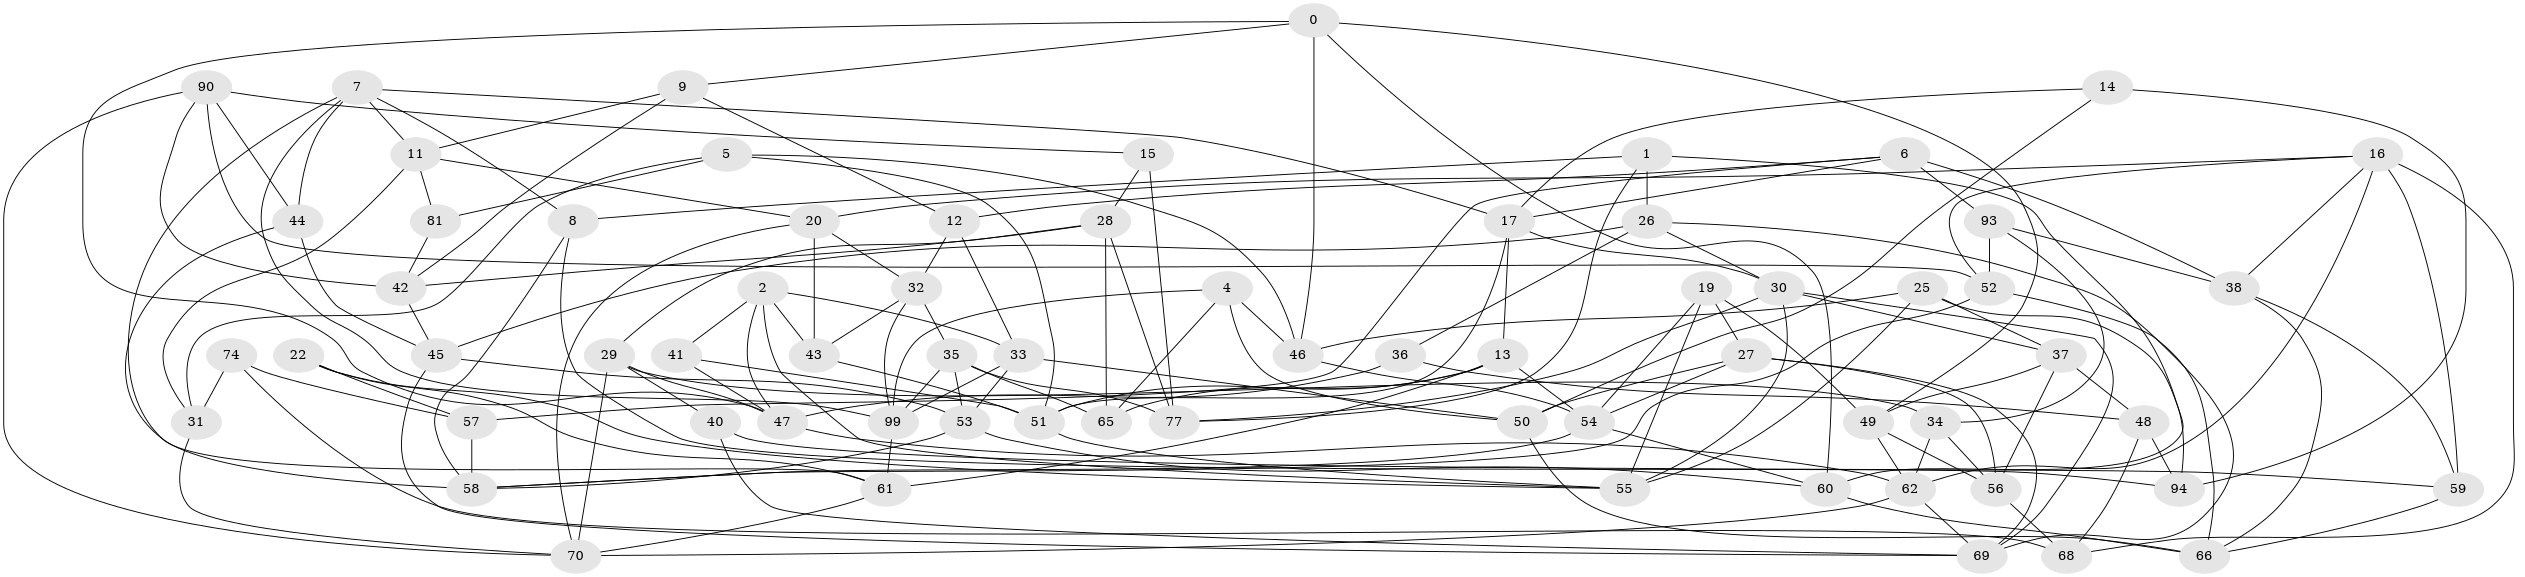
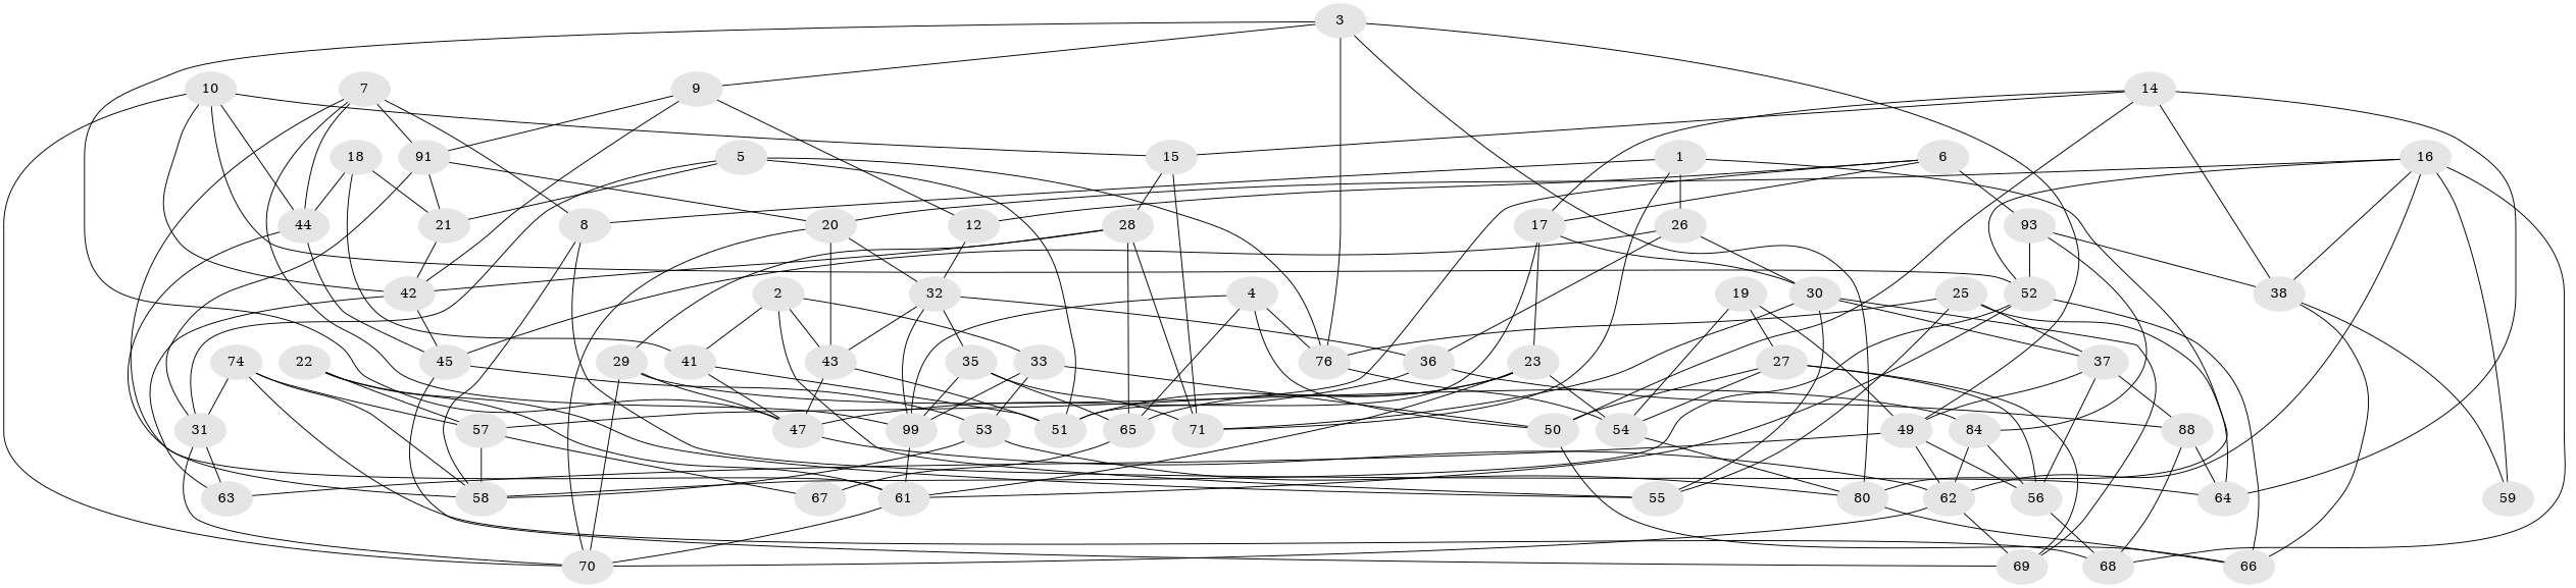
  graph {
    node [color=gray90 style=filled]
    edge [weight=1.0]
    1
    8
    26
-   60
-   71 [label=77]
+   60 [label=80]
+   71
    58
-   64 [label=94]
+   64
    30
    36
    45
    69
    66
    2
    33
    41
    43
    55
    n18 [label=99]
    50
    53
    47
    51
-   3 [label=0]
+   3
    9
-   46
+   46 [label=76]
    49
    12
-   11
+   11 [label=91]
    42
    54
    62
    56
+   63
    4
    65
    61
+   67
    5
-   21 [label=81]
+   21
    31
    70
    6
    n43 [label=93]
    17
    57
    32
    52
-   34
+   34 [label=84]
    38
-   23 [label=13]
+   23
    7
    44
    20
-   10 [label=90]
+   10
    15
    28
    35
    59
    14
    29
    16
    68
    37
+   18
    19
    27
    22
    n68 [label=74]
    25
-   48
-   40
+   48 [label=88]
    1 -- 8
    1 -- 26
    1 -- 60
    1 -- 71
    8 -- 58
    8 -- 64
    26 -- 30
    26 -- 36
    26 -- 45 [weight=2.0]
-   26 -- 69
    60 -- 66 [weight=2.0]
    30 -- 71
    30 -- 69
    30 -- 55
    30 -- 37
    36 -- 47
    36 -- 48
    45 -- 69
    45 -- 53
    2 -- 33
    2 -- 41
    2 -- 43
    2 -- 55
    33 -- n18
    33 -- 50
    33 -- 53 [weight=2.0]
    41 -- 47
    41 -- 51
-   2 -- 47
+   43 -- 47
    43 -- 51
    n18 -- 61
    50 -- 66
    53 -- 60
    53 -- 58
    47 -- 62
-   51 -- 55
    3 -- 60
    3 -- 47
    3 -- 9
    3 -- 46 [weight=2.0]
    3 -- 49
    9 -- 12
    9 -- 11
    9 -- 42
    46 -- 54
    49 -- 62
    49 -- 56
-   12 -- 33
+   49 -- 63
    12 -- 32
    11 -- 21 [weight=2.0]
    11 -- 31
    11 -- 20
    42 -- 45
+   42 -- 63
    54 -- 60
    62 -- 69
    62 -- 70
    56 -- 68
    4 -- n18
    4 -- 50
    4 -- 46
    4 -- 65
+   65 -- 67
    61 -- 70
    5 -- 51
    5 -- 46
    5 -- 21
    5 -- 31
    21 -- 42
+   31 -- 63 [weight=2.0]
    31 -- 70
    6 -- 12
    6 -- n43
    6 -- 17
    6 -- 57
    n43 -- 52
    n43 -- 34
    n43 -- 38
    17 -- 30
    17 -- 51
    17 -- 23
    57 -- 58
+   57 -- 67
+   32 -- 36
    32 -- 43
    32 -- n18
    32 -- 35
    52 -- 58
    52 -- 66
+   52 -- 61
    34 -- 62
    34 -- 56
    38 -- 66
    38 -- 59
    23 -- 51
    23 -- 54 [weight=2.0]
    23 -- 65
    23 -- 61
    7 -- 8
    7 -- n18
    7 -- 11
    7 -- 61
-   7 -- 17
    7 -- 44
    44 -- 58
    44 -- 45
    20 -- 43 [weight=2.0]
    20 -- 70
    20 -- 32
    10 -- 42
    10 -- 70
    10 -- 52
    10 -- 44 [weight=2.0]
    10 -- 15
    15 -- 71
    15 -- 28
    28 -- 71
    28 -- 42
    28 -- 65 [weight=2.0]
    28 -- 29
    35 -- 71 [weight=2.0]
    35 -- n18
-   35 -- 53
    35 -- 65
-   59 -- 66
    14 -- 64
    14 -- 50
    14 -- 17
-   6 -- 38 [weight=2.0]
+   14 -- 38 [weight=2.0]
+   14 -- 15
    29 -- 47
    29 -- 70
    29 -- 34
-   29 -- 40 [weight=2.0]
    16 -- 62
    16 -- 52
    16 -- 38
    16 -- 20
    16 -- 59
    16 -- 68
    37 -- 49
    37 -- 56 [weight=2.0]
    37 -- 48
-   19 -- 55
+   18 -- 41
+   18 -- 21 [weight=2.0]
+   18 -- 44
    19 -- 49
    19 -- 54
    19 -- 27
    27 -- 69
    27 -- 50 [weight=2.0]
    27 -- 54
    27 -- 56
    22 -- 55
    22 -- 61
    22 -- 57 [weight=2.0]
-   54 -- 58
+   n68 -- 58
    n68 -- 31
    n68 -- 57
    n68 -- 68
    25 -- 64
    25 -- 55
    25 -- 46
    25 -- 37
    48 -- 64
    48 -- 68
-   40 -- 69
-   40 -- 59
  }
